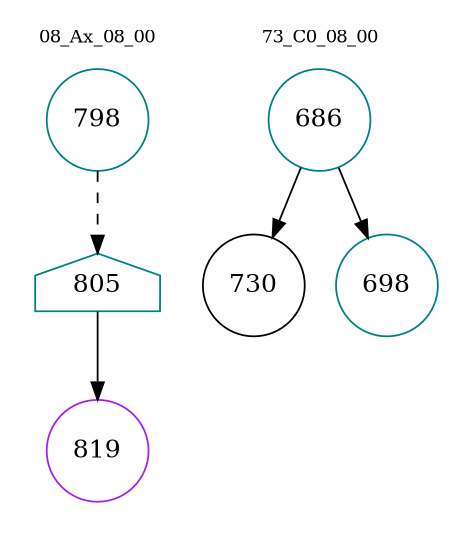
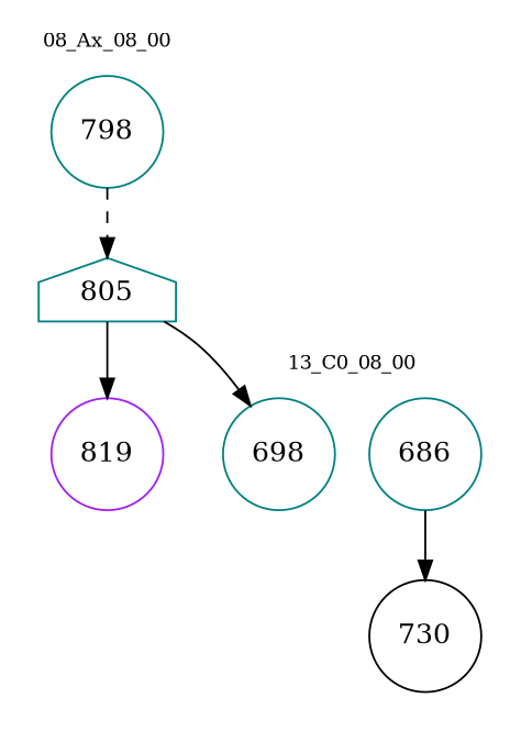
  digraph {
    node [color=teal shape=circle]
    edge [color=black style=solid]
    n1 [label=805 shape=house]
    n2 [label=798]
    n3 [color=purple label=819]
    n4 [label=686]
    n5 [color=black label=730]
    n6 [label=698]
    subgraph cluster_1 {
      color=white
      fontsize=10
      label="08_Ax_08_00"
      n1
      n2
      n3
    }
    subgraph cluster_2 {
      color=white
      fontsize=10
-     label="73_C0_08_00"
+     label="13_C0_08_00"
      n4
      n5
      n6
    }
    n1 -> n3
    n2 -> n1 [style=dashed]
    n4 -> n5
-   n4 -> n6
+   n1 -> n6
  }
